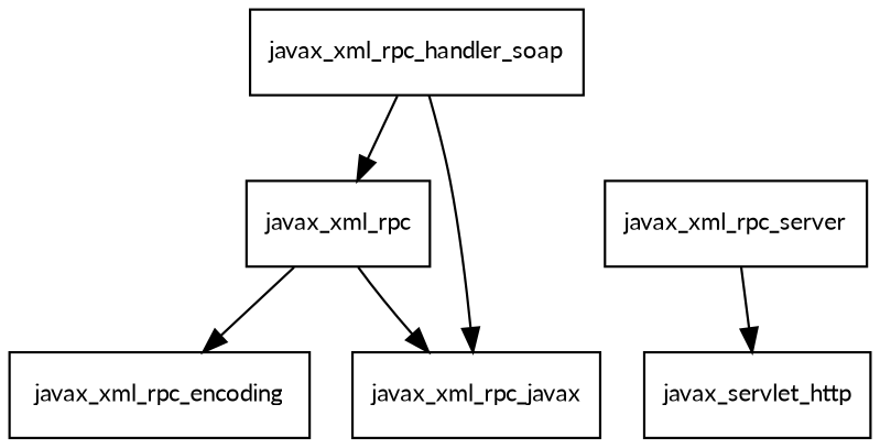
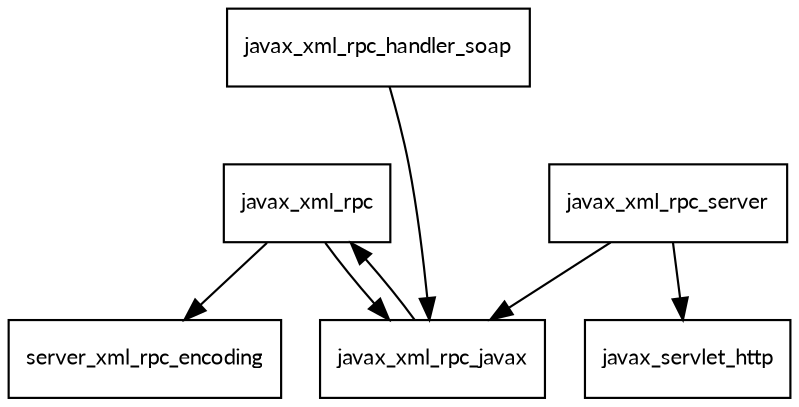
  digraph {
    fontname=Lato
    node [fontname=Lato fontsize=10.0 shape=box]
    edge [fontname=Lato]
    javax_xml_rpc
-   javax_xml_rpc_encoding
+   javax_xml_rpc_encoding [label=server_xml_rpc_encoding]
    n3 [label=javax_xml_rpc_javax]
    javax_xml_rpc_handler_soap
    javax_xml_rpc_server
    javax_servlet_http
    javax_xml_rpc -> javax_xml_rpc_encoding
    javax_xml_rpc -> n3
-   javax_xml_rpc_handler_soap -> javax_xml_rpc
+   n3 -> javax_xml_rpc
    javax_xml_rpc_handler_soap -> n3
+   javax_xml_rpc_server -> n3
    javax_xml_rpc_server -> javax_servlet_http
  }
